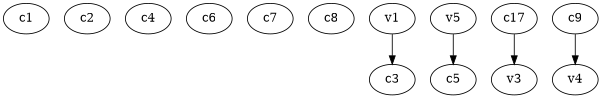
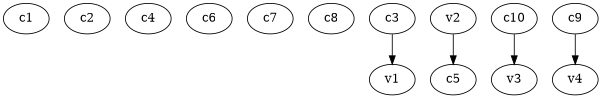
  strict digraph {
    edge [weight=1]
    c1
    c2
    c4
    c6
    c7
    c8
    v1
    c3
-   v2 [label=v5]
+   v2
    c5
-   c10 [label=c17]
+   c10
    v3
    c9
    v4
-   v1 -> c3
+   c3 -> v1
    v2 -> c5
    c10 -> v3
    c9 -> v4
  }
